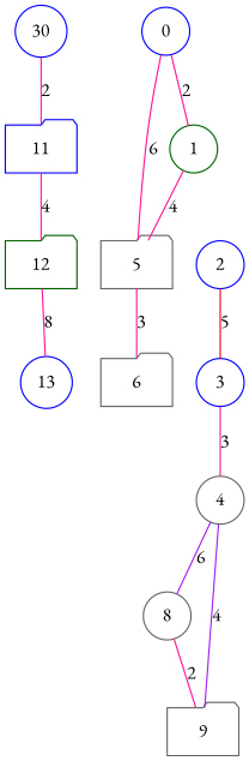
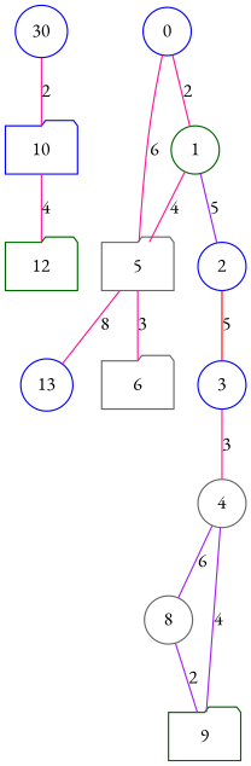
  graph {
    fontname="EB Garamond"
    node [color=blue fontname="EB Garamond" shape=circle weight=1]
    edge [color=deeppink fontname="EB Garamond"]
    1 [color=darkgreen]
    0
    5 [color=gray40 shape=folder]
    2
    6 [color=gray40 shape=folder]
    13 [weight=4]
    3
    4 [color=gray40]
    8 [color=gray40]
-   9 [color=gray40 shape=folder]
+   9 [color=darkgreen shape=folder]
    n11 [label=30]
-   11 [shape=folder]
+   11 [shape=folder label=10]
    12 [color=darkgreen shape=folder]
    1 -- 5 [label=4]
+   1 -- 2 [color=purple label=5]
    0 -- 1 [label=2]
    0 -- 5 [label=6]
    5 -- 6 [label=3]
-   12 -- 13 [label=8]
+   5 -- 13 [label=8]
    2 -- 3 [color=red label=5]
    3 -- 4 [label=3]
    4 -- 8 [color=purple label=6]
    4 -- 9 [color=purple label=4]
-   8 -- 9 [label=2]
+   8 -- 9 [color=purple label=2]
    n11 -- 11 [label=2]
    11 -- 12 [label=4]
  }
